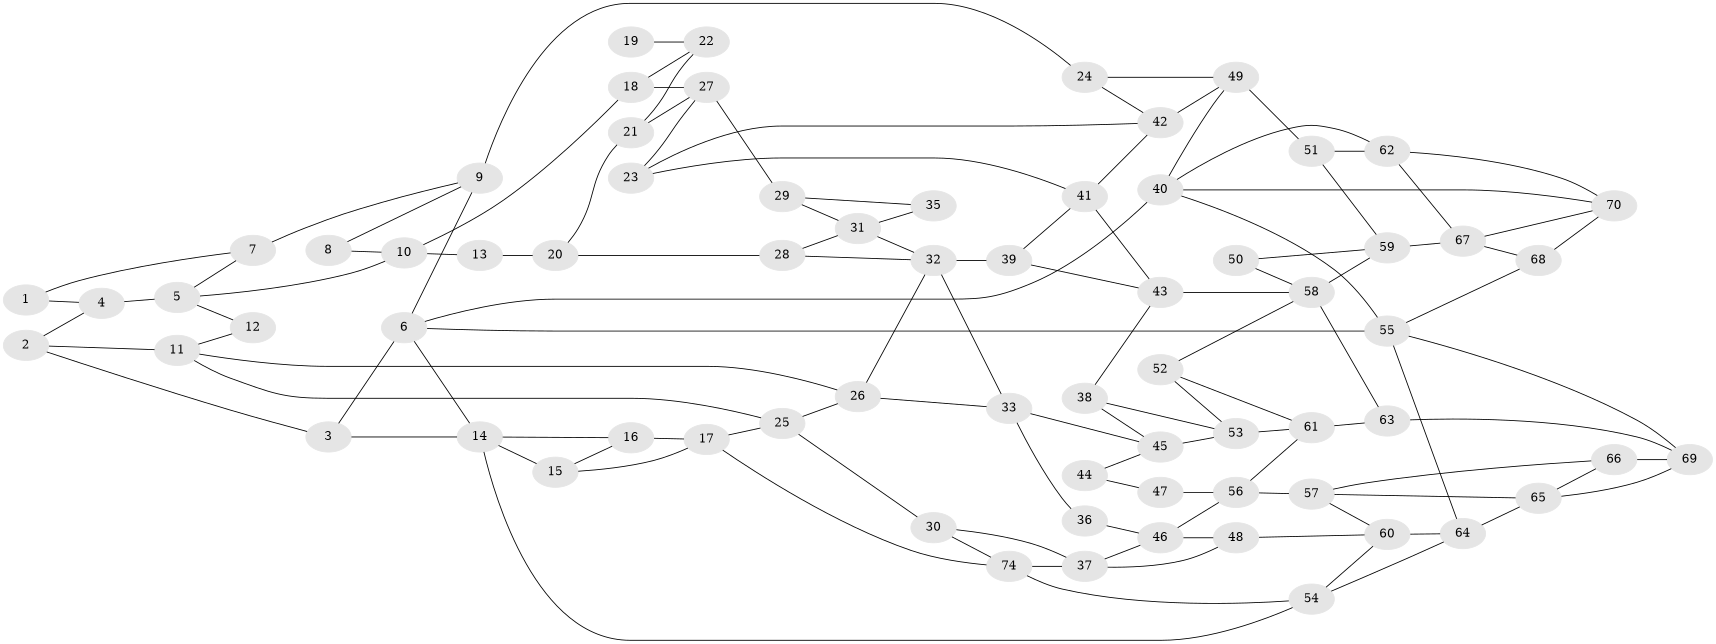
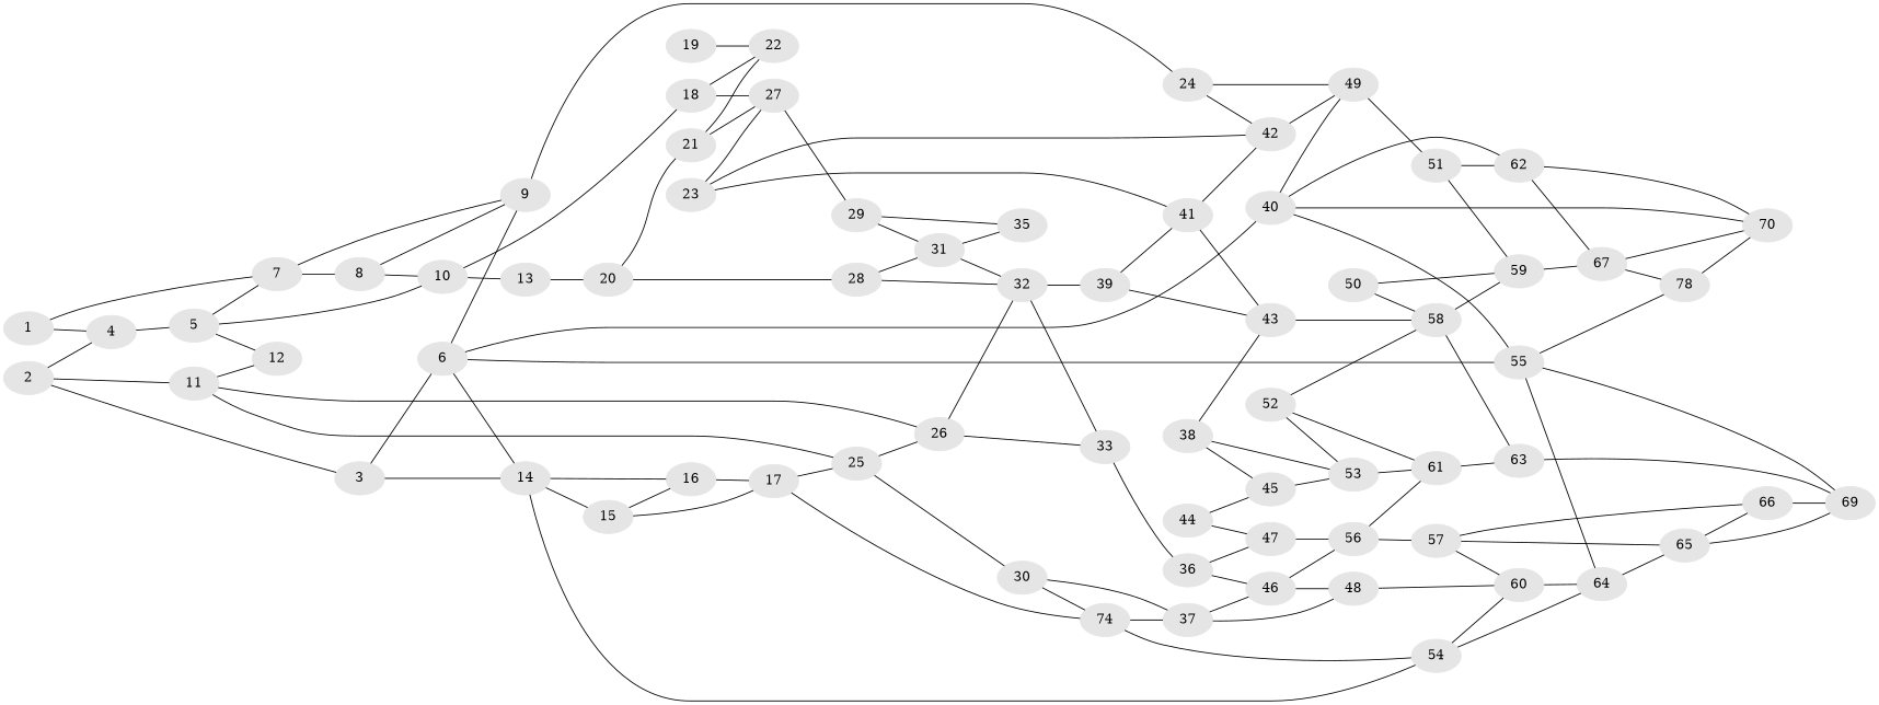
  graph {
    rankdir=LR
    node [color=gray90 style=filled]
    edge [weight=1.0]
    1
    4
    7
    5
    9
    8
    2
    3
    11
    6
    14
    12
    25
    26
    40
    55
    15
    16
    54
    10
    13
    18
    24
    49
    62
    70
    64
    69
-   68
+   68 [label=78]
    42
    20
    22
    27
    30
    32
    33
    21
    28
    17
    60
    n41 [label=74]
    37
    29
    19
    31
    23
    41
    43
    51
    39
    36
    45
    35
    46
    48
    47
    53
    56
    38
    58
    61
    67
    50
    59
    44
    57
    63
    52
    65
    66
    1 -- 4
    1 -- 7
    4 -- 5
    7 -- 9
+   7 -- 8
    5 -- 7
    5 -- 12
    5 -- 10
    9 -- 24
    8 -- 9
    8 -- 10
    2 -- 4 [weight=2.0]
    2 -- 3
    2 -- 11
    3 -- 6
    3 -- 14
    11 -- 12
    11 -- 25
    11 -- 26
    6 -- 9
    6 -- 14
    6 -- 40
    6 -- 55
    14 -- 15
    14 -- 16
    14 -- 54
    25 -- 26
    25 -- 30
    26 -- 32
    26 -- 33
    40 -- 55
    40 -- 49
    40 -- 62
    40 -- 70
    55 -- 64
    55 -- 69
    55 -- 68
    15 -- 16 [weight=2.0]
    15 -- 17
    16 -- 17
    54 -- 64
    54 -- 60
    10 -- 13
    10 -- 18
    13 -- 20
    18 -- 22
    18 -- 27
    24 -- 49
    24 -- 42
    49 -- 51
    62 -- 70
    62 -- 67
    64 -- 65
    68 -- 70
    42 -- 49
    20 -- 21
    20 -- 28 [weight=2.0]
    27 -- 29
    30 -- n41
    30 -- 37
    32 -- 33
    32 -- 39 [weight=2.0]
    33 -- 36
-   33 -- 45
    21 -- 22
    21 -- 27
    28 -- 32
    28 -- 31
    17 -- 25
    17 -- n41
    60 -- 64
    n41 -- 54
    n41 -- 37
    37 -- 46
    37 -- 48
    29 -- 31
    29 -- 35
    19 -- 22 [weight=2.0]
    31 -- 32
    31 -- 35
    23 -- 42
    23 -- 27
    23 -- 41
    41 -- 42
    41 -- 43
    43 -- 58
    51 -- 62
    51 -- 59
    39 -- 41
    39 -- 43
    36 -- 46
+   36 -- 47
    45 -- 53
    46 -- 48
    46 -- 56
    48 -- 60
    47 -- 56
    53 -- 61
    56 -- 61
    56 -- 57
    38 -- 43
    38 -- 45
    38 -- 53
    58 -- 59
    58 -- 63
    61 -- 63
    67 -- 70
    67 -- 68
    50 -- 58
    50 -- 59
    59 -- 67
    44 -- 45
    44 -- 47 [weight=2.0]
    57 -- 60
    57 -- 65
    57 -- 66
    63 -- 69
    52 -- 53
    52 -- 58
    52 -- 61
    65 -- 69
    65 -- 66
    66 -- 69 [weight=2.0]
  }
